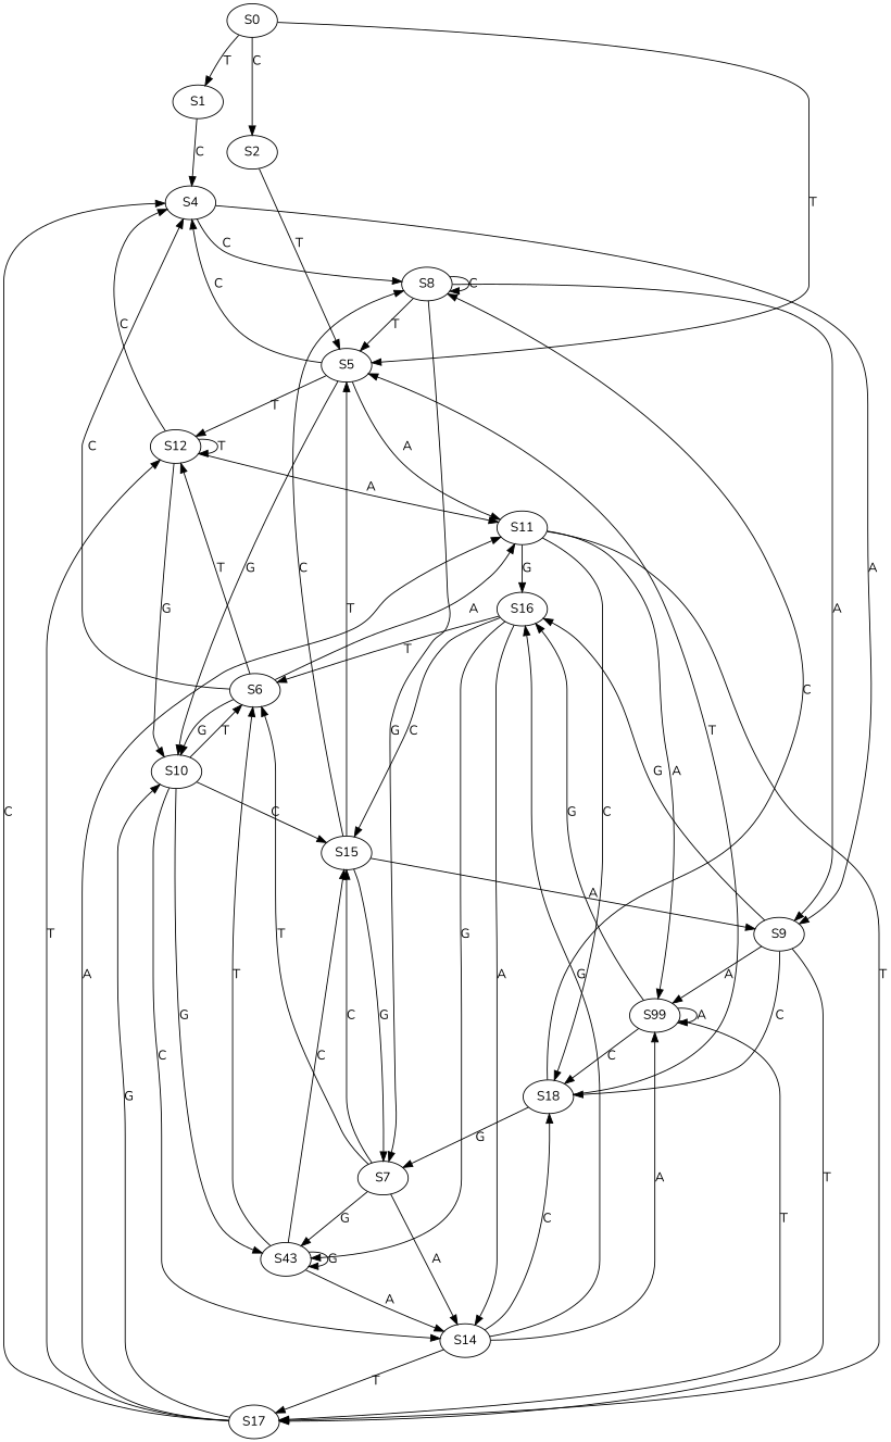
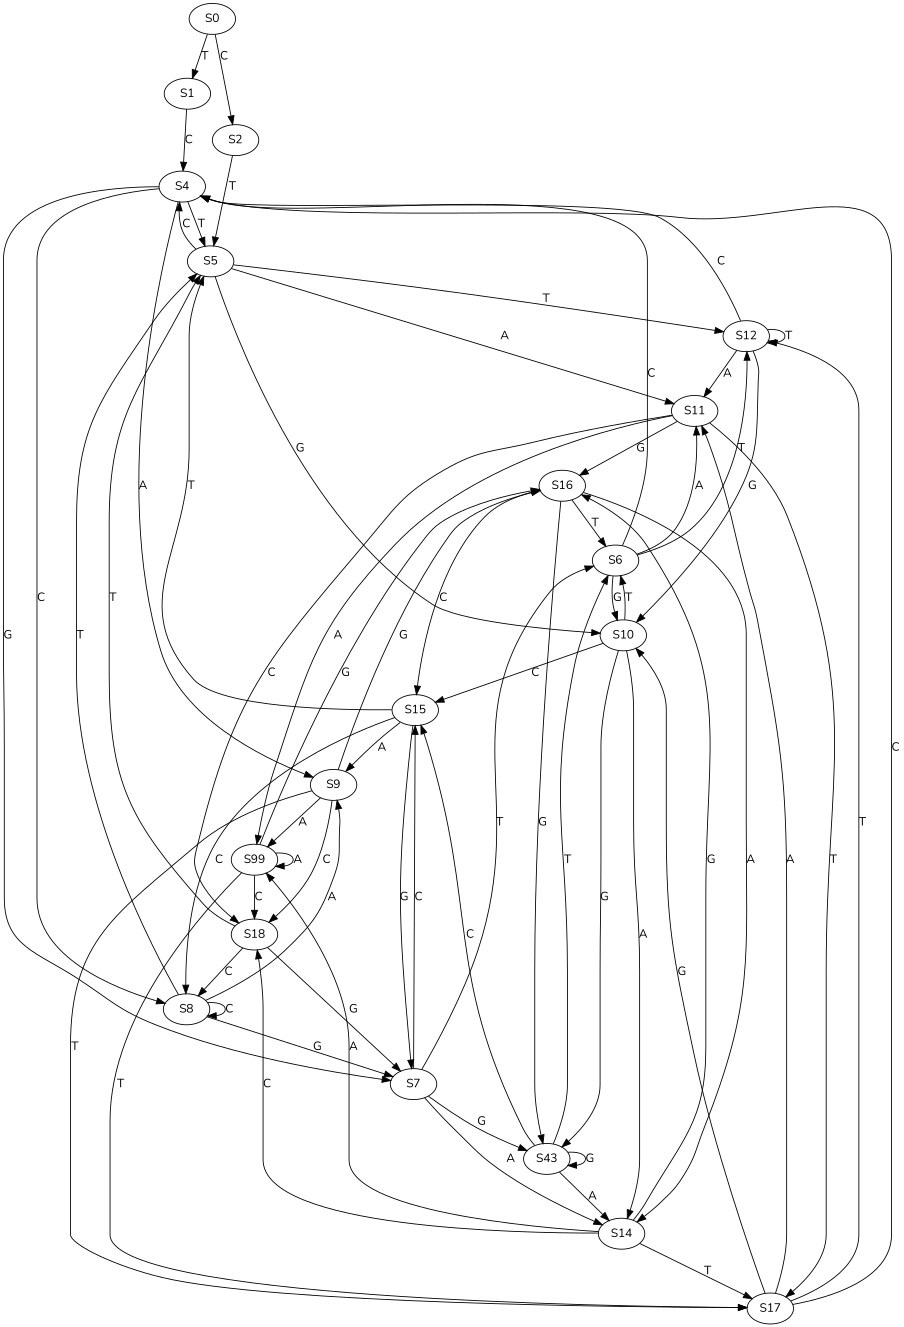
  strict digraph {
    fontname=Nunito
    node [fontname=Nunito]
    edge [fontname=Nunito]
    S0
    S1
    S2
    S4
    S5
    S7
    S8
    S9
    S10
    S11
    S12
    S6
    n13 [label=S43]
    S14
    S15
    S16
    S17
    S18
    n19 [label=S99]
    S0 -> S1 [label=T]
    S0 -> S2 [label=C]
    S1 -> S4 [label=C]
    S2 -> S5 [label=T]
-   S0 -> S5 [label=T]
+   S4 -> S5 [label=T]
+   S4 -> S7 [label=G]
    S4 -> S8 [label=C]
    S4 -> S9 [label=A]
    S5 -> S4 [label=C]
    S5 -> S10 [label=G]
    S5 -> S11 [label=A]
    S5 -> S12 [label=T]
    S7 -> S6 [label=T]
    S7 -> n13 [label=G]
    S7 -> S14 [label=A]
    S7 -> S15 [label=C]
    S8 -> S5 [label=T]
    S8 -> S7 [label=G]
    S8 -> S8 [label=C]
    S8 -> S9 [label=A]
    S9 -> S16 [label=G]
    S9 -> S17 [label=T]
    S9 -> S18 [label=C]
    S9 -> n19 [label=A]
    S10 -> S6 [label=T]
    S10 -> n13 [label=G]
-   S10 -> S14 [label=C]
+   S10 -> S14 [label=A]
    S10 -> S15 [label=C]
    S11 -> S16 [label=G]
    S11 -> S17 [label=T]
    S11 -> S18 [label=C]
    S11 -> n19 [label=A]
    S12 -> S4 [label=C]
    S12 -> S10 [label=G]
    S12 -> S11 [label=A]
    S12 -> S12 [label=T]
    S6 -> S4 [label=C]
    S6 -> S10 [label=G]
    S6 -> S11 [label=A]
    S6 -> S12 [label=T]
    n13 -> S6 [label=T]
    n13 -> n13 [label=G]
    n13 -> S14 [label=A]
    n13 -> S15 [label=C]
    S14 -> S16 [label=G]
    S14 -> S17 [label=T]
    S14 -> S18 [label=C]
    S14 -> n19 [label=A]
    S15 -> S5 [label=T]
    S15 -> S7 [label=G]
    S15 -> S8 [label=C]
    S15 -> S9 [label=A]
    S16 -> S6 [label=T]
    S16 -> n13 [label=G]
    S16 -> S14 [label=A]
    S16 -> S15 [label=C]
    S17 -> S4 [label=C]
    S17 -> S10 [label=G]
    S17 -> S11 [label=A]
    S17 -> S12 [label=T]
    S18 -> S5 [label=T]
    S18 -> S7 [label=G]
    S18 -> S8 [label=C]
    n19 -> S16 [label=G]
    n19 -> S17 [label=T]
    n19 -> S18 [label=C]
    n19 -> n19 [label=A]
  }
